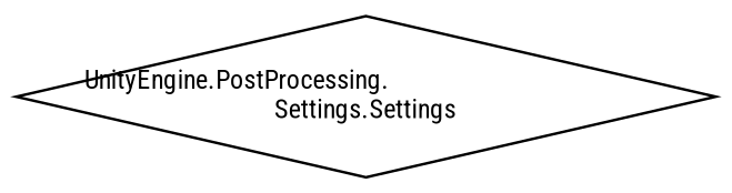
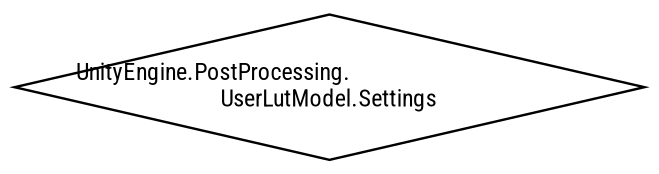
  digraph {
    rankdir=LR
    fontname="Roboto Condensed"
-   n1 [color=black fillcolor=white fontname="Roboto Condensed" fontsize=10 height=0.2 label="UnityEngine.PostProcessing.\lSettings.Settings" shape=diamond style=filled width=0.4]
+   n1 [color=black fillcolor=white fontname="Roboto Condensed" fontsize=10 height=0.2 label="UnityEngine.PostProcessing.\lUserLutModel.Settings" shape=diamond style=filled width=0.4]
  }
